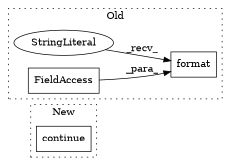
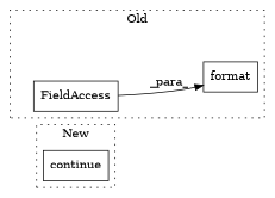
  digraph {
    rankdir=LR
    node [shape=box]
    n1 [a=18 l=9 label=continue s=16859]
    n2 [a=32 l="7,1" label=format s="16494,16510"]
-   n3 [a=45 l=16 label=StringLiteral s=16477 shape=ellipse]
    n4 [a=22 l=3 label=FieldAccess s=16507]
    subgraph cluster_1 {
      label=New
      style=dotted
      n1
    }
    subgraph cluster_2 {
      label=Old
      style=dotted
      n2
-     n3
      n4
    }
-   n3 -> n2 [label=_recv_]
    n4 -> n2 [label=_para_]
  }
